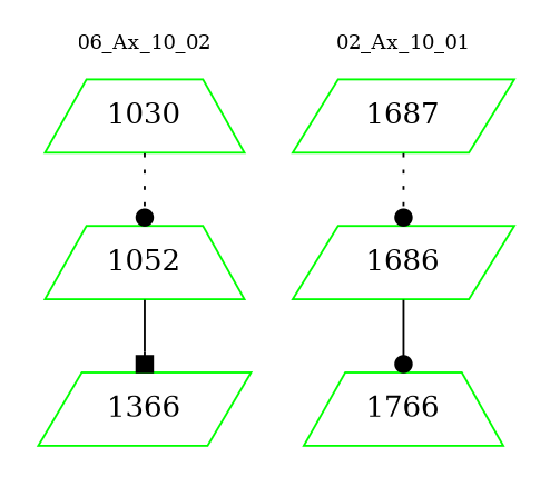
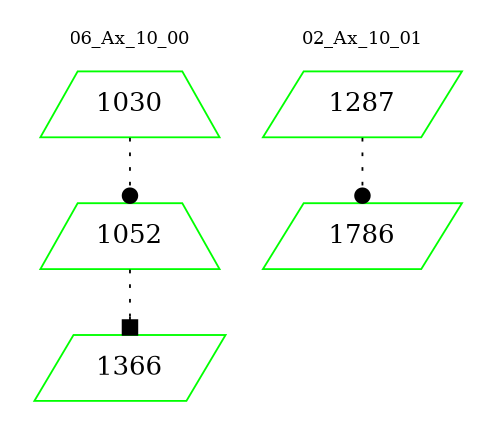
  digraph {
    node [color=green shape=trapezium]
    edge [arrowhead=dot color=black style=dotted]
    n1 [label=1030]
    n2 [label=1052]
    n3 [label=1366 shape=parallelogram]
-   n4 [label=1687 shape=parallelogram]
-   n5 [label=1686 shape=parallelogram]
-   n6 [label=1766]
+   n4 [label=1287 shape=parallelogram]
+   n5 [label=1786 shape=parallelogram]
    subgraph cluster_1 {
      color=white
      fontsize=10
-     label="06_Ax_10_02"
+     label="06_Ax_10_00"
      n1
      n2
      n3
    }
    subgraph cluster_2 {
      color=white
      fontsize=10
      label="02_Ax_10_01"
      n4
      n5
-     n6
    }
    n1 -> n2
-   n2 -> n3 [arrowhead=box style=solid]
+   n2 -> n3 [arrowhead=box]
    n4 -> n5
-   n5 -> n6 [style=solid]
  }
